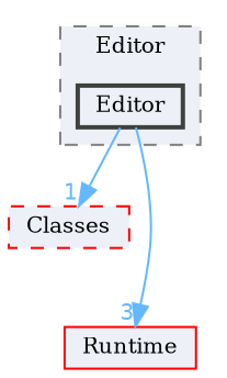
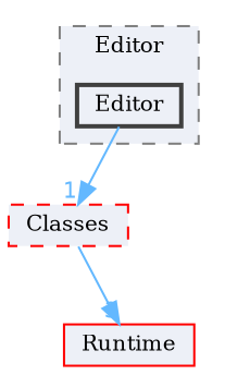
  digraph {
    compound=true
    fontname="DejaVu Serif"
    node [color=red fillcolor="#edf0f7" fontname="DejaVu Serif" fontsize=10 shape=box]
    edge [color=steelblue1 fontcolor=steelblue1 fontname="DejaVu Serif" fontsize=10 labeldistance=1.5 labelfontname=Helvetica labelfontsize=10]
    n1 [color=grey25 height=0.2 label=Editor style="filled,bold" width=0.4]
    n2 [height=0.2 label=Classes style="filled,dashed" width=0.4]
    n3 [height=0.2 label=Runtime style=filled width=0.4]
    subgraph cluster_1 {
      bgcolor="#edf0f7"
      fontsize=10
      label=Editor
      pencolor=grey50
      style="filled,dashed"
      n1
    }
    n1 -> n2 [headlabel=1]
-   n1 -> n3 [headlabel=3]
+   n2 -> n3 [headlabel=3]
  }
